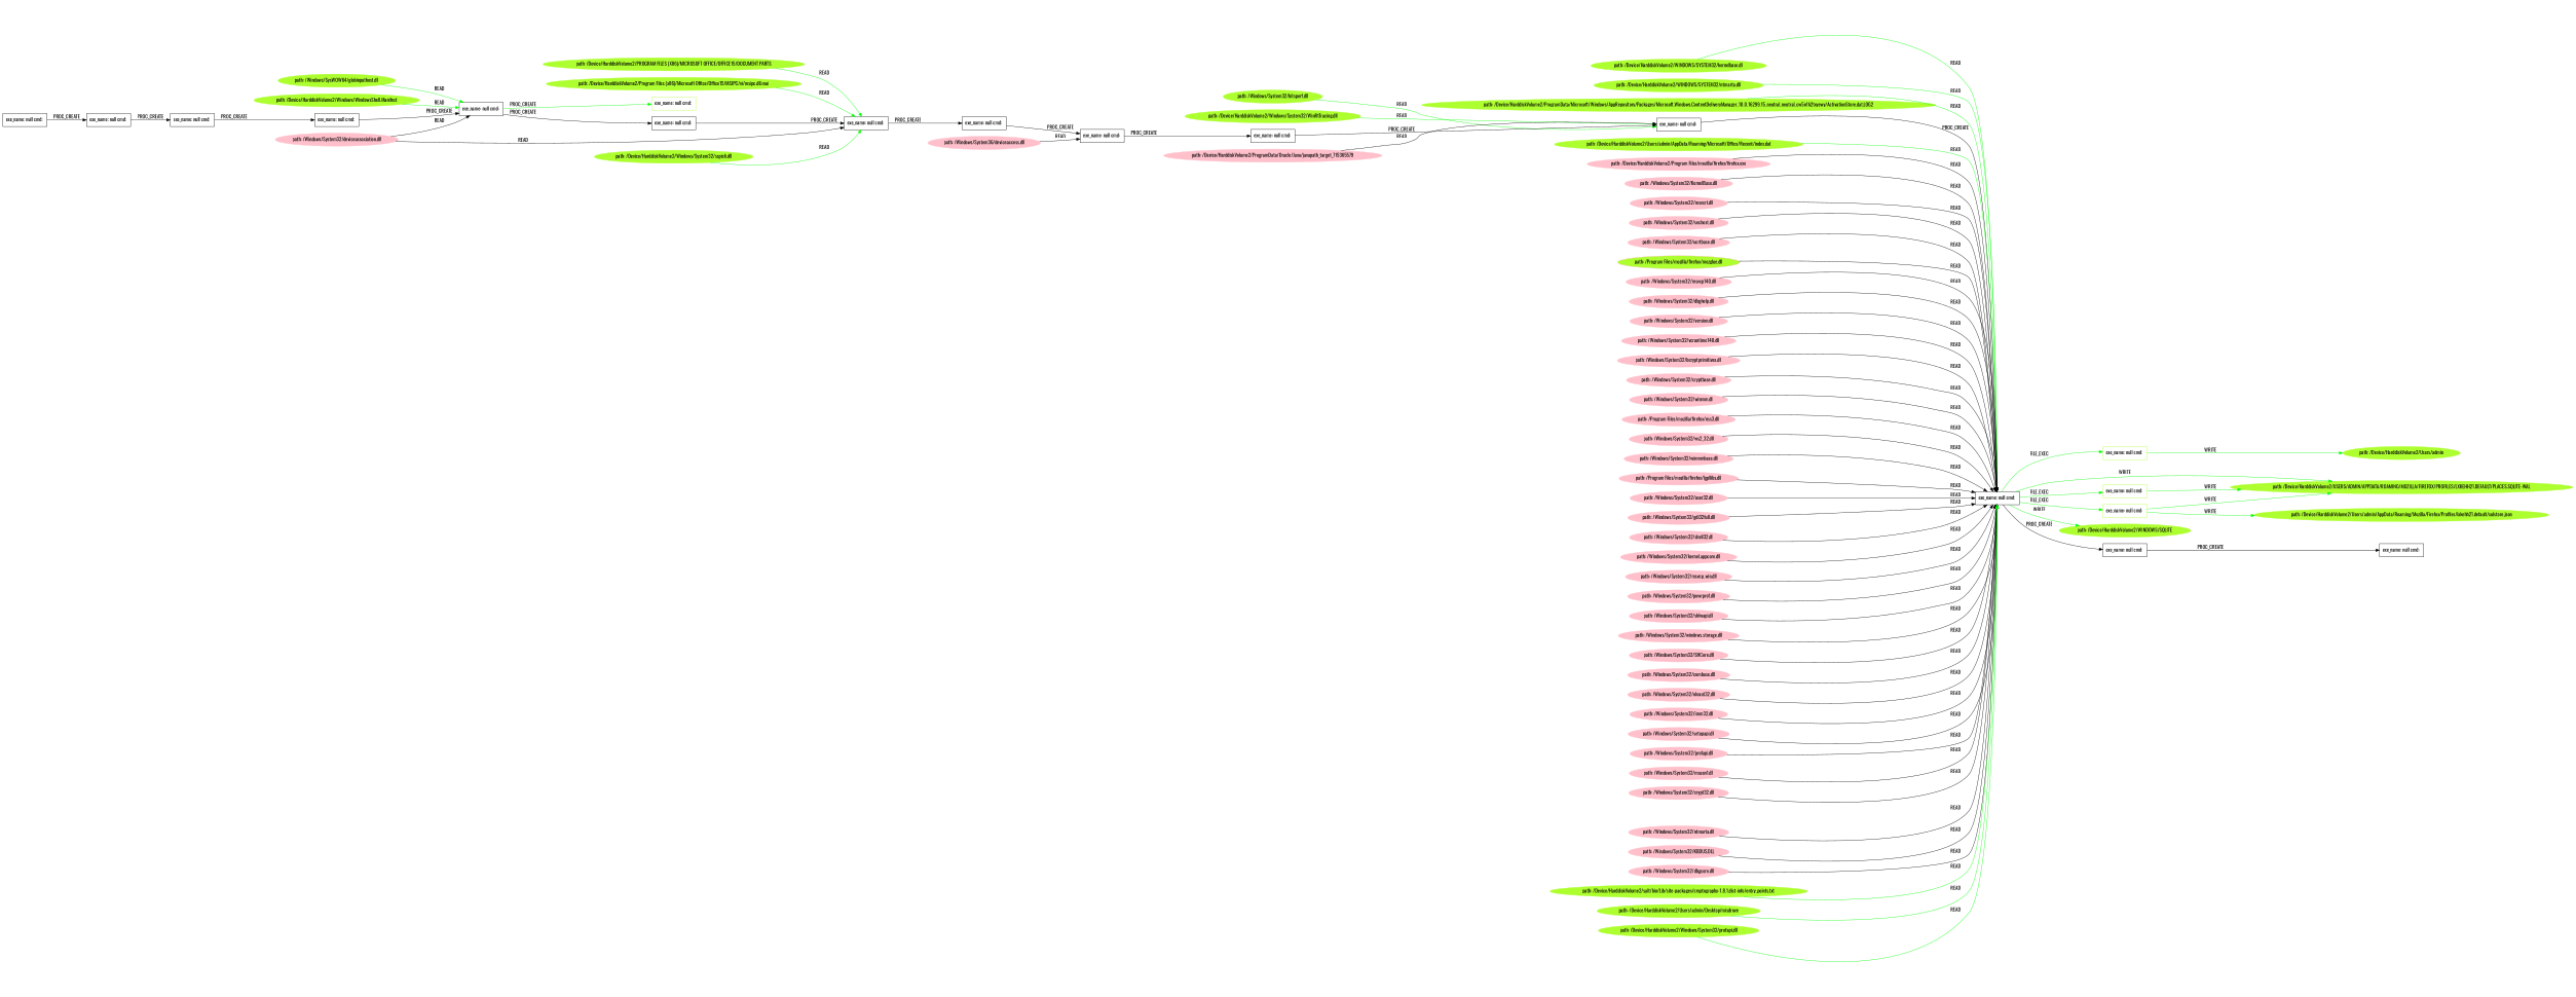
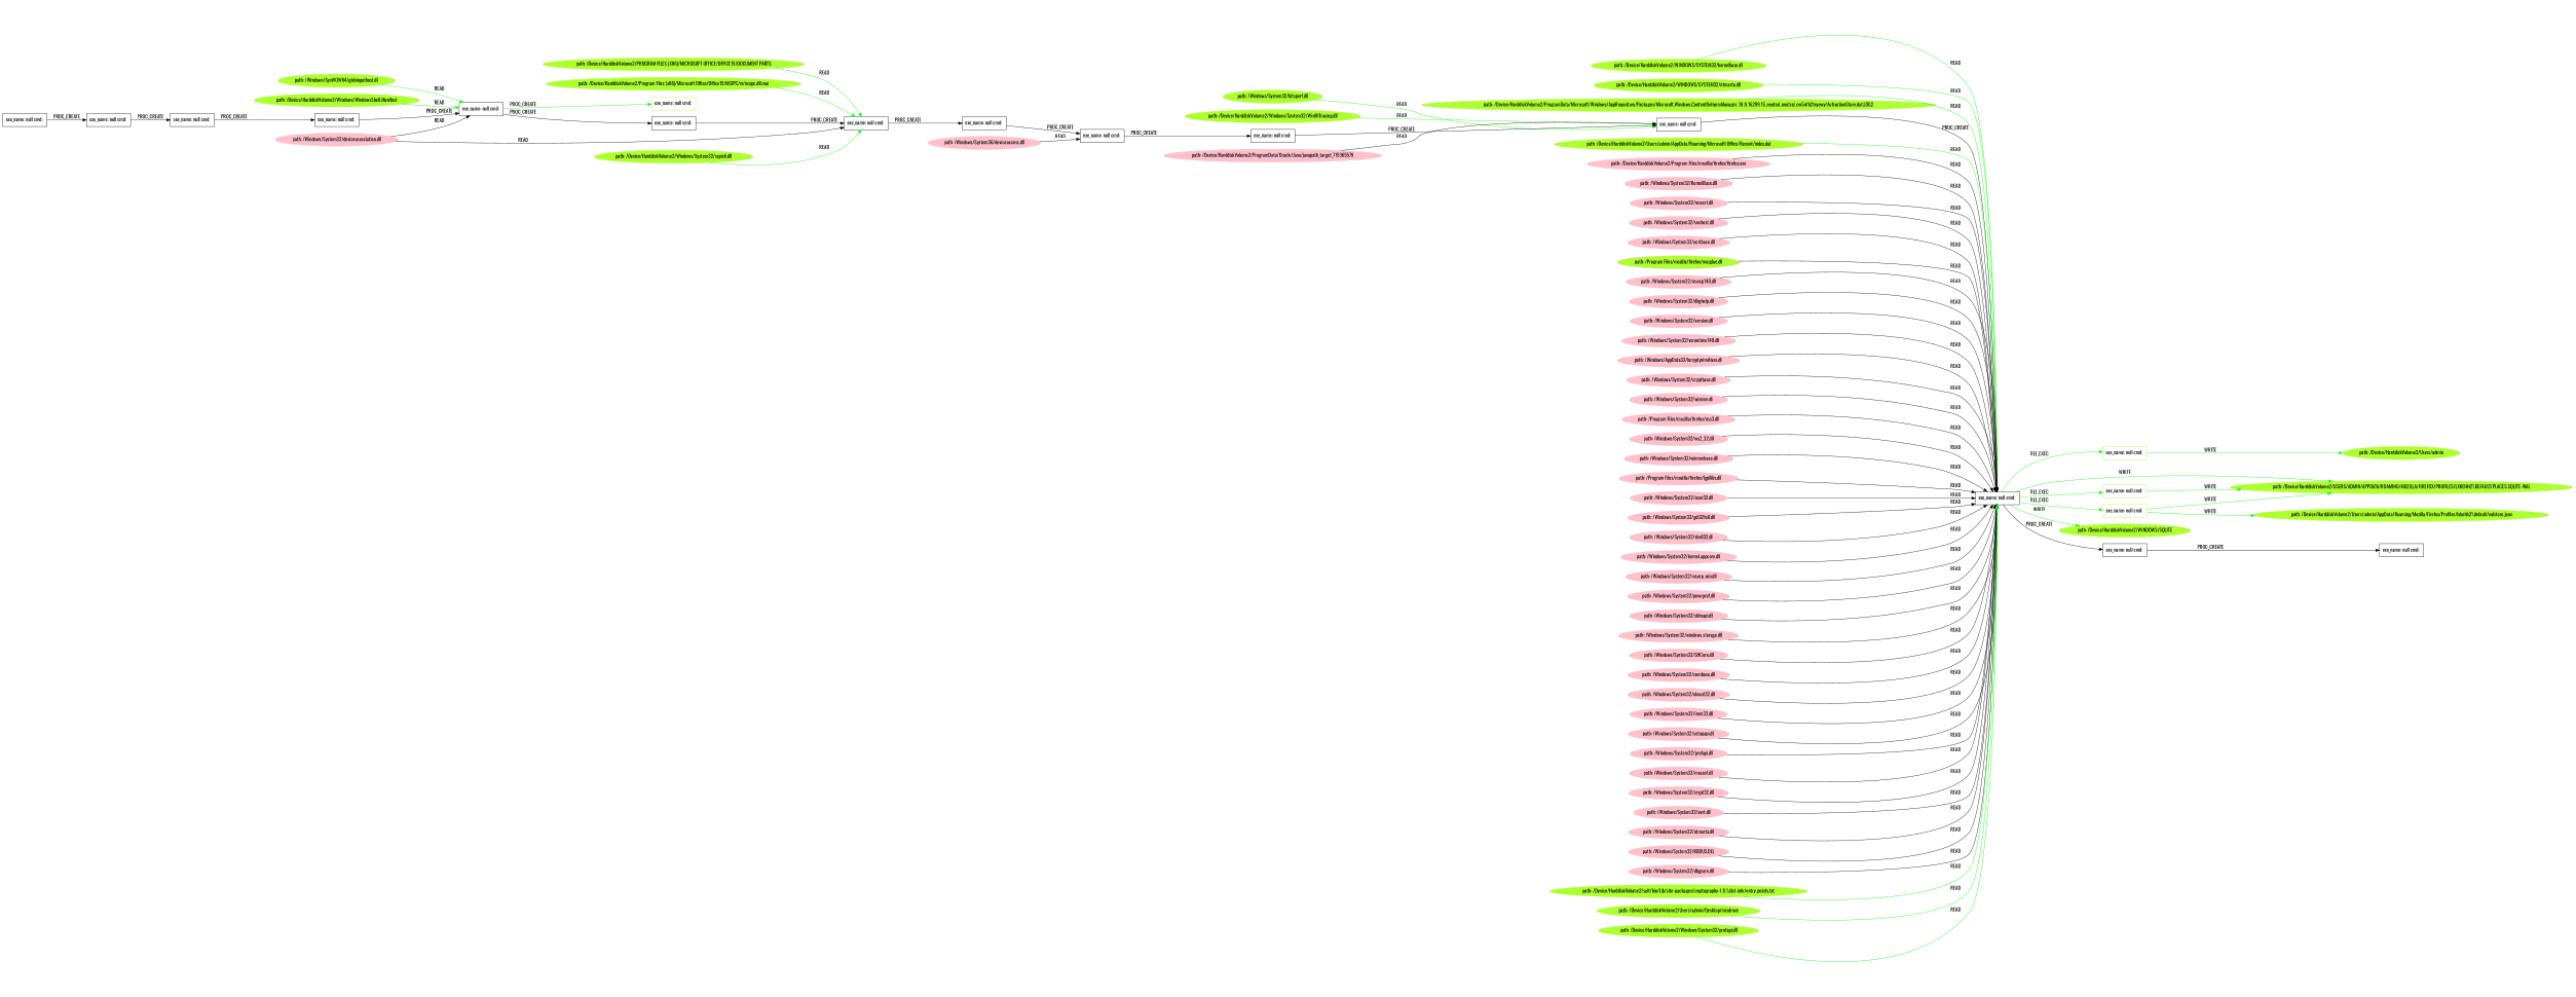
  digraph {
    fontname=Oswald
    rankdir=LR
    node [color=pink fontname=Oswald shape=oval style=filled]
    edge [color=black fontname=Oswald]
    n1 [color=black label="exe_name: null cmd: " shape=box style=solid]
    n2 [color=greenyellow label="exe_name: null cmd: " shape=box style=solid]
    n3 [color=greenyellow label="exe_name: null cmd: " shape=box style=solid]
    n4 [color=greenyellow label="exe_name: null cmd: " shape=box style=solid]
    n5 [color=greenyellow label="path: /Device/HarddiskVolume2/USERS/ADMIN/APPDATA/ROAMING/MOZILLA/FIREFOX/PROFILES/LXKEHH21.DEFAULT/PLACES.SQLITE-WAL"]
    n6 [color=greenyellow label="path: /Device/HarddiskVolume2/WINDOWS/SQLITE"]
    n7 [color=black label="exe_name: null cmd: " shape=box style=solid]
    n8 [color=greenyellow label="path: /Device/HarddiskVolume2/Users/admin"]
    n9 [color=greenyellow label="path: /Device/HarddiskVolume2/Users/admin/AppData/Roaming/Mozilla/Firefox/Profiles/lxkehh21.default/xulstore.json"]
    n10 [color=black label="exe_name: null cmd: " shape=box style=solid]
    n11 [color=greenyellow label="path: /Device/HarddiskVolume2/WINDOWS/SYSTEM32/kernelbase.dll"]
    n12 [color=greenyellow label="path: /Device/HarddiskVolume2/WINDOWS/SYSTEM32/ntmarta.dll"]
    n13 [color=greenyellow label="path: /Device/HarddiskVolume2/ProgramData/Microsoft/Windows/AppRepository/Packages/Microsoft.Windows.ContentDeliveryManager_10.0.16299.15_neutral_neutral_cw5n1h2txyewy/ActivationStore.dat.LOG2"]
    n14 [color=greenyellow label="path: /Device/HarddiskVolume2/PROGRAM FILES (X86)/MICROSOFT OFFICE/OFFICE15/DOCUMENT PARTS"]
    n15 [color=black label="exe_name: null cmd: " shape=box style=solid]
    n16 [color=black label="exe_name: null cmd: " shape=box style=solid]
    n17 [color=black label="exe_name: null cmd: " shape=box style=solid]
    n18 [color=greenyellow label="path: /Device/HarddiskVolume2/Program Files (x86)/Microsoft Office/Office15/MSIPC/vi/msipc.dll.mui"]
    n19 [color=greenyellow label="path: /Windows/System32/bitsperf.dll"]
    n20 [color=black label="exe_name: null cmd: " shape=box style=solid]
    n21 [color=greenyellow label="path: /Device/HarddiskVolume2/Windows/System32/WinRtTracing.dll"]
    n22 [color=greenyellow label="path: /Windows/SysWOW64/globinputhost.dll"]
    n23 [color=black label="exe_name: null cmd: " shape=box style=solid]
    n24 [color=black label="exe_name: null cmd: " shape=box style=solid]
    n25 [color=greenyellow label="exe_name: null cmd: " shape=box style=solid]
    n26 [color=greenyellow label="path: /Device/HarddiskVolume2/Windows/WindowsShell.Manifest"]
    n27 [color=greenyellow label="path: /Device/HarddiskVolume2/Users/admin/AppData/Roaming/Microsoft/Office/Recent/index.dat"]
    n28 [color=black label="exe_name: null cmd: " shape=box style=solid]
    n29 [color=black label="exe_name: null cmd: " shape=box style=solid]
    n30 [color=black label="exe_name: null cmd: " shape=box style=solid]
    n31 [color=black label="exe_name: null cmd: " shape=box style=solid]
    n32 [label="path: /Windows/System32/deviceassociation.dll"]
    n33 [color=black label="exe_name: null cmd: " shape=box style=solid]
    n34 [label="path: /Windows/System36/deviceaccess.dll"]
    n35 [label="path: /Device/HarddiskVolume2/ProgramData/Oracle/Java/javapath_target_715365579"]
    n36 [label="path: /Device/HarddiskVolume2/Program Files/mozilla/firefox/firefox.exe"]
    n37 [label="path: /Windows/System32/KernelBase.dll"]
    n38 [label="path: /Windows/System32/msvcrt.dll"]
    n39 [label="path: /Windows/System32/sechost.dll"]
    n40 [label="path: /Windows/System32/ucrtbase.dll"]
    n41 [fillcolor=greenyellow label="path: /Program Files/mozilla/firefox/mozglue.dll"]
    n42 [label="path: /Windows/System32/msvcp140.dll"]
    n43 [label="path: /Windows/System32/dbghelp.dll"]
    n44 [label="path: /Windows/System32/version.dll"]
    n45 [label="path: /Windows/System32/vcruntime140.dll"]
-   n46 [label="path: /Windows/System32/bcryptprimitives.dll"]
+   n46 [label="path: /Windows/AppData32/bcryptprimitives.dll"]
    n47 [label="path: /Windows/System32/cryptbase.dll"]
    n48 [label="path: /Windows/System32/winmm.dll"]
    n49 [label="path: /Program Files/mozilla/firefox/nss3.dll"]
    n50 [label="path: /Windows/System32/ws2_32.dll"]
    n51 [label="path: /Windows/System32/winmmbase.dll"]
    n52 [label="path: /Program Files/mozilla/firefox/lgpllibs.dll"]
    n53 [label="path: /Windows/System32/user32.dll"]
    n54 [label="path: /Windows/System32/gdi32full.dll"]
    n55 [label="path: /Windows/System32/shell32.dll"]
    n56 [label="path: /Windows/System32/kernel.appcore.dll"]
    n57 [label="path: /Windows/System32/msvcp_win.dll"]
    n58 [label="path: /Windows/System32/powrprof.dll"]
    n59 [label="path: /Windows/System32/shlwapi.dll"]
    n60 [label="path: /Windows/System32/windows.storage.dll"]
    n61 [label="path: /Windows/System32/SHCore.dll"]
    n62 [label="path: /Windows/System32/combase.dll"]
    n63 [label="path: /Windows/System32/oleaut32.dll"]
    n64 [label="path: /Windows/System32/imm32.dll"]
    n65 [label="path: /Windows/System32/setupapi.dll"]
    n66 [label="path: /Windows/System32/profapi.dll"]
    n67 [label="path: /Windows/System32/msasn1.dll"]
    n68 [label="path: /Windows/System32/crypt32.dll"]
+   n69 [label="path: /Windows/System32/avrt.dll"]
    n70 [label="path: /Windows/System32/ntmarta.dll"]
    n71 [label="path: /Windows/System32/KBDUS.DLL"]
    n72 [label="path: /Windows/System32/dbgcore.dll"]
    n73 [color=greenyellow label="path: /Device/HarddiskVolume2/salt/bin/Lib/site-packages/cryptography-1.8.1.dist-info/entry_points.txt"]
    n74 [color=greenyellow label="path: /Device/HarddiskVolume2/Users/admin/Desktop/misdrove"]
    n75 [color=greenyellow label="path: /Device/HarddiskVolume2/Windows/System32/profapi.dll"]
    n76 [color=greenyellow label="path: /Device/HarddiskVolume2/Windows/System32/sspicli.dll"]
    n1 -> n2 [color=green label=FILE_EXEC]
    n1 -> n3 [color=green label=FILE_EXEC]
    n1 -> n4 [color=green label=FILE_EXEC]
    n1 -> n5 [color=green label=WRITE]
    n1 -> n6 [color=green label=WRITE]
    n1 -> n7 [label=PROC_CREATE]
    n2 -> n5 [color=green label=WRITE]
    n3 -> n8 [color=green label=WRITE]
    n4 -> n5 [color=green label=WRITE]
    n4 -> n9 [color=green label=WRITE]
    n7 -> n10 [label=PROC_CREATE]
    n11 -> n1 [color=green label=READ]
    n12 -> n1 [color=green label=READ]
    n13 -> n1 [color=green label=READ]
    n14 -> n15 [color=green label=READ]
    n15 -> n16 [label=PROC_CREATE]
    n16 -> n17 [label=PROC_CREATE]
    n17 -> n33 [label=PROC_CREATE]
    n18 -> n15 [color=green label=READ]
    n19 -> n20 [color=green label=READ]
    n20 -> n1 [label=PROC_CREATE]
    n21 -> n20 [color=green label=READ]
    n22 -> n23 [color=green label=READ]
    n23 -> n24 [label=PROC_CREATE]
    n23 -> n25 [color=green label=PROC_CREATE]
    n24 -> n15 [label=PROC_CREATE]
    n26 -> n23 [color=green label=READ]
    n27 -> n1 [color=green label=READ]
    n28 -> n29 [label=PROC_CREATE]
    n29 -> n30 [label=PROC_CREATE]
    n30 -> n23 [label=PROC_CREATE]
    n31 -> n28 [label=PROC_CREATE]
    n32 -> n15 [label=READ]
    n32 -> n23 [label=READ]
    n33 -> n20 [label=PROC_CREATE]
    n34 -> n17 [label=READ]
    n35 -> n20 [label=READ]
    n36 -> n1 [label=READ]
    n37 -> n1 [label=READ]
    n38 -> n1 [label=READ]
    n39 -> n1 [label=READ]
    n40 -> n1 [label=READ]
    n41 -> n1 [label=READ]
    n42 -> n1 [label=READ]
    n43 -> n1 [label=READ]
    n44 -> n1 [label=READ]
    n45 -> n1 [label=READ]
    n46 -> n1 [label=READ]
    n47 -> n1 [label=READ]
    n48 -> n1 [label=READ]
    n49 -> n1 [label=READ]
    n50 -> n1 [label=READ]
    n51 -> n1 [label=READ]
    n52 -> n1 [label=READ]
    n53 -> n1 [label=READ]
    n54 -> n1 [label=READ]
    n55 -> n1 [label=READ]
    n56 -> n1 [label=READ]
    n57 -> n1 [label=READ]
    n58 -> n1 [label=READ]
    n59 -> n1 [label=READ]
    n60 -> n1 [label=READ]
    n61 -> n1 [label=READ]
    n62 -> n1 [label=READ]
    n63 -> n1 [label=READ]
    n64 -> n1 [label=READ]
    n65 -> n1 [label=READ]
    n66 -> n1 [label=READ]
    n67 -> n1 [label=READ]
    n68 -> n1 [label=READ]
+   n69 -> n1 [label=READ]
    n70 -> n1 [label=READ]
    n71 -> n1 [label=READ]
    n72 -> n1 [label=READ]
    n73 -> n1 [color=green label=READ]
    n74 -> n1 [color=green label=READ]
    n75 -> n1 [color=green label=READ]
    n76 -> n15 [color=green label=READ]
  }
